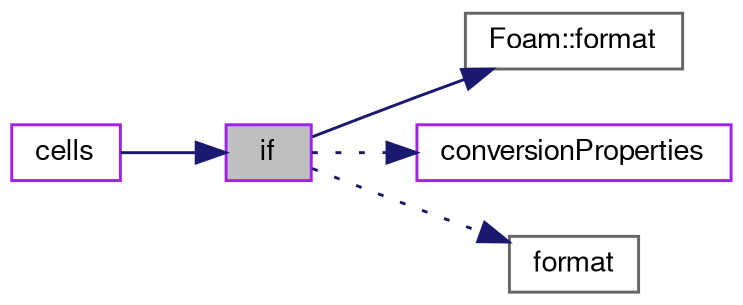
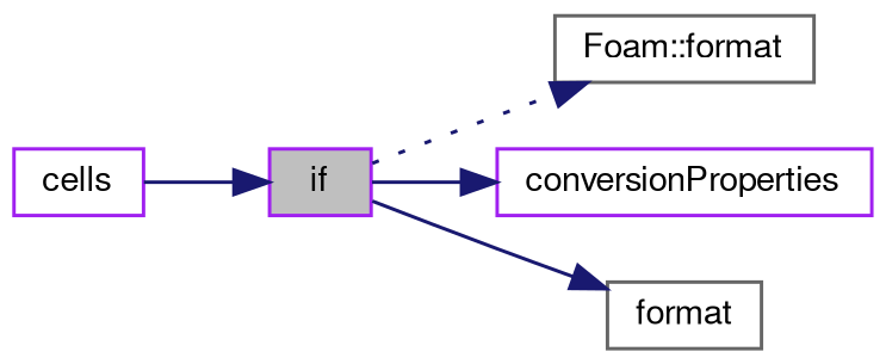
  digraph {
    rankdir=LR
    node [color=purple fontname=FreeSans fontsize=10 shape=record]
    edge [color=midnightblue fontname=FreeSans fontsize=10 labelfontname=FreeSans labelfontsize=10 style=solid]
    n1 [fillcolor=grey75 fontcolor=black height=0.2 label=if style=filled width=0.4]
    n2 [color=gray40 height=0.2 label="Foam::format" width=0.4]
    n3 [height=0.2 label=conversionProperties width=0.4]
    n4 [color=gray40 height=0.2 label=format width=0.4]
    n5 [height=0.2 label=cells width=0.4]
-   n1 -> n2
-   n1 -> n3 [style=dotted]
-   n1 -> n4 [style=dotted]
+   n1 -> n2 [style=dotted]
+   n1 -> n3
+   n1 -> n4
    n5 -> n1
  }
